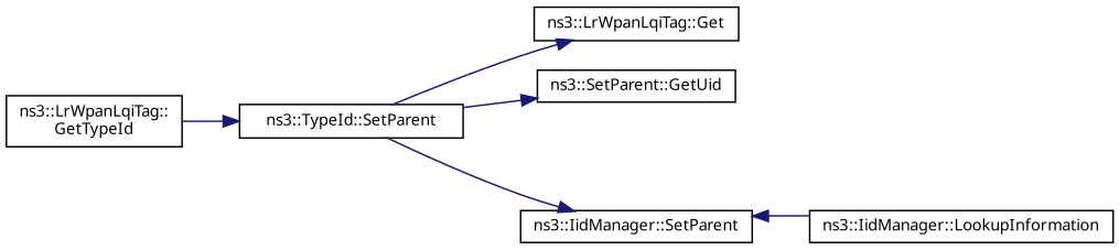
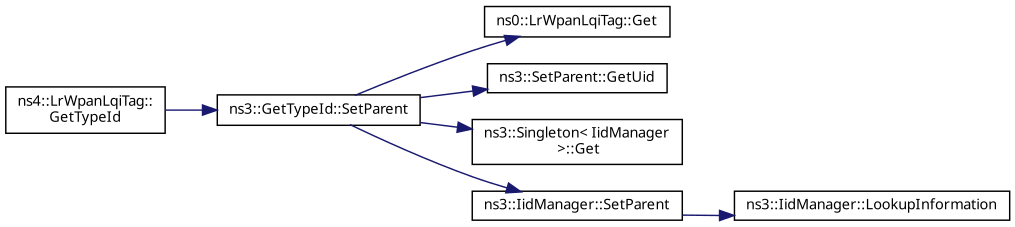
  digraph {
    fontname="Noto Sans"
    rankdir=LR
    node [color=black fillcolor=white fontname="Noto Sans" fontsize=10 shape=record style=filled]
    edge [color=midnightblue fontname="Noto Sans" fontsize=10 labelfontname=Helvetica labelfontsize=10 style=solid]
-   n1 [height=0.2 label="ns3::LrWpanLqiTag::\lGetTypeId" width=0.4]
-   n2 [height=0.2 label="ns3::TypeId::SetParent" width=0.4]
-   n3 [height=0.2 label="ns3::LrWpanLqiTag::Get" width=0.4]
+   n1 [height=0.2 label="ns4::LrWpanLqiTag::\lGetTypeId" width=0.4]
+   n2 [height=0.2 label="ns3::GetTypeId::SetParent" width=0.4]
+   n3 [height=0.2 label="ns0::LrWpanLqiTag::Get" width=0.4]
    n4 [height=0.2 label="ns3::SetParent::GetUid" width=0.4]
+   n5 [height=0.2 label="ns3::Singleton\< IidManager\l \>::Get" width=0.4]
    n6 [height=0.2 label="ns3::IidManager::SetParent" width=0.4]
    n7 [height=0.2 label="ns3::IidManager::LookupInformation" width=0.4]
    n1 -> n2
    n2 -> n3
    n2 -> n4
+   n2 -> n5
    n2 -> n6
-   n7 -> n6
+   n6 -> n7
  }
